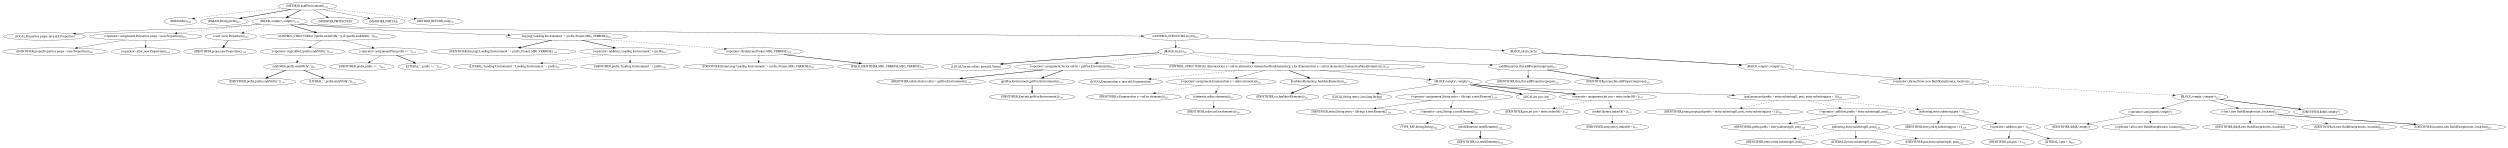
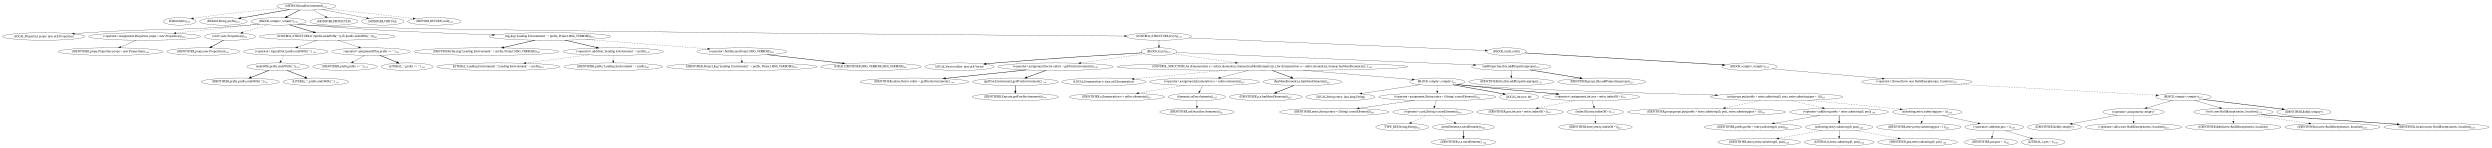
  digraph {
    fontname="PT Serif"
    node [fontname="PT Serif"]
    edge [fontname="PT Serif" style=solid]
    n1 [label=<(METHOD,loadEnvironment)<SUB>239</SUB>>]
    n2 [label=<(PARAM,this)<SUB>239</SUB>>]
    n3 [label=<(PARAM,String prefix)<SUB>239</SUB>>]
    n4 [label=<(BLOCK,&lt;empty&gt;,&lt;empty&gt;)<SUB>239</SUB>>]
    n5 [label=<(MODIFIER,PROTECTED)>]
    n6 [label=<(MODIFIER,VIRTUAL)>]
    n7 [label=<(METHOD_RETURN,void)<SUB>239</SUB>>]
    n8 [label=<(LOCAL,Properties props: java.util.Properties)>]
    n9 [label=<(&lt;operator&gt;.assignment,Properties props = new Properties())<SUB>240</SUB>>]
    n10 [label=<(&lt;init&gt;,new Properties())<SUB>240</SUB>>]
    n11 [label=<(CONTROL_STRUCTURE,if (!prefix.endsWith(&quot;.&quot;)),if (!prefix.endsWith(&quot;.&quot;)))<SUB>241</SUB>>]
    n12 [label=<(log,log(&quot;Loading Environment &quot; + prefix, Project.MSG_VERBOSE))<SUB>242</SUB>>]
    n13 [label=<(CONTROL_STRUCTURE,try,try)<SUB>243</SUB>>]
    n14 [label=<(IDENTIFIER,props,Properties props = new Properties())<SUB>240</SUB>>]
-   n15 [label=<(&lt;operator&gt;.alloc,new Properties())<SUB>240</SUB>>]
    n16 [label=<(IDENTIFIER,props,new Properties())<SUB>240</SUB>>]
    n17 [label=<(&lt;operator&gt;.logicalNot,!prefix.endsWith(&quot;.&quot;))<SUB>241</SUB>>]
    n18 [label=<(&lt;operator&gt;.assignmentPlus,prefix += &quot;.&quot;)<SUB>241</SUB>>]
    n19 [label=<(IDENTIFIER,this,log(&quot;Loading Environment &quot; + prefix, Project.MSG_VERBOSE))<SUB>242</SUB>>]
    n20 [label=<(&lt;operator&gt;.addition,&quot;Loading Environment &quot; + prefix)<SUB>242</SUB>>]
    n21 [label=<(&lt;operator&gt;.fieldAccess,Project.MSG_VERBOSE)<SUB>242</SUB>>]
    n22 [label=<(BLOCK,try,try)<SUB>243</SUB>>]
    n23 [label=<(BLOCK,catch,catch)>]
    n24 [label=<(endsWith,prefix.endsWith(&quot;.&quot;))<SUB>241</SUB>>]
    n25 [label=<(IDENTIFIER,prefix,prefix += &quot;.&quot;)<SUB>241</SUB>>]
    n26 [label=<(LITERAL,&quot;.&quot;,prefix += &quot;.&quot;)<SUB>241</SUB>>]
    n27 [label=<(IDENTIFIER,prefix,prefix.endsWith(&quot;.&quot;))<SUB>241</SUB>>]
    n28 [label=<(LITERAL,&quot;.&quot;,prefix.endsWith(&quot;.&quot;))<SUB>241</SUB>>]
    n29 [label=<(LITERAL,&quot;Loading Environment &quot;,&quot;Loading Environment &quot; + prefix)<SUB>242</SUB>>]
    n30 [label=<(IDENTIFIER,prefix,&quot;Loading Environment &quot; + prefix)<SUB>242</SUB>>]
    n31 [label=<(IDENTIFIER,Project,log(&quot;Loading Environment &quot; + prefix, Project.MSG_VERBOSE))<SUB>242</SUB>>]
    n32 [label=<(FIELD_IDENTIFIER,MSG_VERBOSE,MSG_VERBOSE)<SUB>242</SUB>>]
    n33 [label=<(LOCAL,Vector osEnv: java.util.Vector)>]
    n34 [label=<(&lt;operator&gt;.assignment,Vector osEnv = getProcEnvironment())<SUB>244</SUB>>]
    n35 [label=<(CONTROL_STRUCTURE,for (Enumeration e = osEnv.elements(); Some(e.hasMoreElements()); ),for (Enumeration e = osEnv.elements(); Some(e.hasMoreElements()); ))<SUB>245</SUB>>]
    n36 [label=<(addProperties,this.addProperties(props))<SUB>251</SUB>>]
    n37 [label=<(BLOCK,&lt;empty&gt;,&lt;empty&gt;)<SUB>252</SUB>>]
    n38 [label=<(IDENTIFIER,osEnv,Vector osEnv = getProcEnvironment())<SUB>244</SUB>>]
    n39 [label=<(getProcEnvironment,getProcEnvironment())<SUB>244</SUB>>]
    n40 [label=<(LOCAL,Enumeration e: java.util.Enumeration)>]
    n41 [label=<(&lt;operator&gt;.assignment,Enumeration e = osEnv.elements())<SUB>245</SUB>>]
    n42 [label=<(hasMoreElements,e.hasMoreElements())<SUB>245</SUB>>]
    n43 [label=<(BLOCK,&lt;empty&gt;,&lt;empty&gt;)<SUB>245</SUB>>]
    n44 [label=<(IDENTIFIER,this,this.addProperties(props))<SUB>251</SUB>>]
    n45 [label=<(IDENTIFIER,props,this.addProperties(props))<SUB>251</SUB>>]
    n46 [label=<(IDENTIFIER,Execute,getProcEnvironment())<SUB>244</SUB>>]
    n47 [label=<(IDENTIFIER,e,Enumeration e = osEnv.elements())<SUB>245</SUB>>]
    n48 [label=<(elements,osEnv.elements())<SUB>245</SUB>>]
    n49 [label=<(IDENTIFIER,e,e.hasMoreElements())<SUB>245</SUB>>]
    n50 [label=<(LOCAL,String entry: java.lang.String)>]
    n51 [label=<(&lt;operator&gt;.assignment,String entry = (String) e.nextElement())<SUB>246</SUB>>]
    n52 [label=<(LOCAL,int pos: int)>]
    n53 [label=<(&lt;operator&gt;.assignment,int pos = entry.indexOf('='))<SUB>247</SUB>>]
    n54 [label=<(put,props.put(prefix + entry.substring(0, pos), entry.substring(pos + 1)))<SUB>248</SUB>>]
    n55 [label=<(IDENTIFIER,osEnv,osEnv.elements())<SUB>245</SUB>>]
    n56 [label=<(IDENTIFIER,entry,String entry = (String) e.nextElement())<SUB>246</SUB>>]
    n57 [label=<(&lt;operator&gt;.cast,(String) e.nextElement())<SUB>246</SUB>>]
    n58 [label=<(IDENTIFIER,pos,int pos = entry.indexOf('='))<SUB>247</SUB>>]
    n59 [label=<(indexOf,entry.indexOf('='))<SUB>247</SUB>>]
    n60 [label=<(IDENTIFIER,props,props.put(prefix + entry.substring(0, pos), entry.substring(pos + 1)))<SUB>248</SUB>>]
    n61 [label=<(&lt;operator&gt;.addition,prefix + entry.substring(0, pos))<SUB>248</SUB>>]
    n62 [label=<(substring,entry.substring(pos + 1))<SUB>249</SUB>>]
    n63 [label=<(TYPE_REF,String,String)<SUB>246</SUB>>]
    n64 [label=<(nextElement,e.nextElement())<SUB>246</SUB>>]
    n65 [label=<(IDENTIFIER,e,e.nextElement())<SUB>246</SUB>>]
    n66 [label=<(IDENTIFIER,entry,entry.indexOf('='))<SUB>247</SUB>>]
    n67 [label=<(IDENTIFIER,prefix,prefix + entry.substring(0, pos))<SUB>248</SUB>>]
    n68 [label=<(substring,entry.substring(0, pos))<SUB>248</SUB>>]
    n69 [label=<(IDENTIFIER,entry,entry.substring(pos + 1))<SUB>249</SUB>>]
    n70 [label=<(&lt;operator&gt;.addition,pos + 1)<SUB>249</SUB>>]
    n71 [label=<(IDENTIFIER,entry,entry.substring(0, pos))<SUB>248</SUB>>]
    n72 [label=<(LITERAL,0,entry.substring(0, pos))<SUB>248</SUB>>]
    n73 [label=<(IDENTIFIER,pos,entry.substring(0, pos))<SUB>248</SUB>>]
    n74 [label=<(IDENTIFIER,pos,pos + 1)<SUB>242</SUB>>]
    n75 [label=<(LITERAL,1,pos + 1)<SUB>249</SUB>>]
    n76 [label=<(&lt;operator&gt;.throw,throw new BuildException(ex, location);)<SUB>253</SUB>>]
    n77 [label=<(BLOCK,&lt;empty&gt;,&lt;empty&gt;)<SUB>253</SUB>>]
    n78 [label=<(&lt;operator&gt;.assignment,&lt;empty&gt;)>]
    n79 [label=<(&lt;init&gt;,new BuildException(ex, location))<SUB>253</SUB>>]
    n80 [label=<(IDENTIFIER,$obj8,&lt;empty&gt;)>]
    n81 [label=<(IDENTIFIER,$obj8,&lt;empty&gt;)>]
    n82 [label=<(&lt;operator&gt;.alloc,new BuildException(ex, location))<SUB>253</SUB>>]
    n83 [label=<(IDENTIFIER,$obj8,new BuildException(ex, location))>]
    n84 [label=<(IDENTIFIER,ex,new BuildException(ex, location))<SUB>253</SUB>>]
    n85 [label=<(IDENTIFIER,location,new BuildException(ex, location))<SUB>253</SUB>>]
    n1 -> n2 [style=dashed]
    n1 -> n3 [style=bold]
    n1 -> n4 [style=bold]
    n1 -> n5
    n1 -> n6
    n1 -> n7 [style=dashed]
    n4 -> n8
    n4 -> n9 [style=dashed]
    n4 -> n10 [style=dashed]
    n4 -> n11 [style=bold]
    n4 -> n12
    n4 -> n13
    n9 -> n14
-   n9 -> n15
    n10 -> n16 [style=bold]
    n11 -> n17
    n11 -> n18
    n12 -> n19 [style=bold]
    n12 -> n20 [style=bold]
    n12 -> n21 [style=dashed]
    n13 -> n22
    n13 -> n23
    n17 -> n24 [style=dashed]
    n18 -> n25
    n18 -> n26 [style=bold]
    n20 -> n29 [style=dashed]
    n20 -> n30 [style=dashed]
    n21 -> n31 [style=dashed]
    n21 -> n32 [style=bold]
    n22 -> n33 [style=bold]
    n22 -> n34 [style=dashed]
    n22 -> n35 [style=dashed]
    n22 -> n36
    n23 -> n37 [style=bold]
    n24 -> n27 [style=bold]
    n24 -> n28 [style=bold]
    n34 -> n38 [style=bold]
    n34 -> n39 [style=bold]
    n35 -> n40 [style=dashed]
    n35 -> n41
    n35 -> n42 [style=bold]
    n35 -> n43
    n36 -> n44
    n36 -> n45 [style=bold]
    n37 -> n76
    n39 -> n46 [style=bold]
    n41 -> n47 [style=dashed]
    n41 -> n48
    n42 -> n49 [style=bold]
    n43 -> n50
    n43 -> n51 [style=dashed]
    n43 -> n52 [style=bold]
    n43 -> n53 [style=bold]
    n43 -> n54
    n48 -> n55
    n51 -> n56
    n51 -> n57
    n53 -> n58 [style=dashed]
    n53 -> n59
    n54 -> n60 [style=dashed]
    n54 -> n61 [style=dashed]
    n54 -> n62 [style=dashed]
    n57 -> n63 [style=dashed]
    n57 -> n64 [style=dashed]
    n59 -> n66 [style=dashed]
    n61 -> n67
    n61 -> n68 [style=bold]
    n62 -> n69 [style=dashed]
    n62 -> n70
    n64 -> n65 [style=bold]
    n68 -> n71 [style=dashed]
    n68 -> n72
    n68 -> n73 [style=dashed]
    n70 -> n74
    n70 -> n75
    n76 -> n77 [style=dashed]
    n77 -> n78
    n77 -> n79
    n77 -> n80 [style=bold]
    n78 -> n81
    n78 -> n82 [style=dashed]
    n79 -> n83 [style=dashed]
    n79 -> n84 [style=dashed]
    n79 -> n85 [style=bold]
  }
